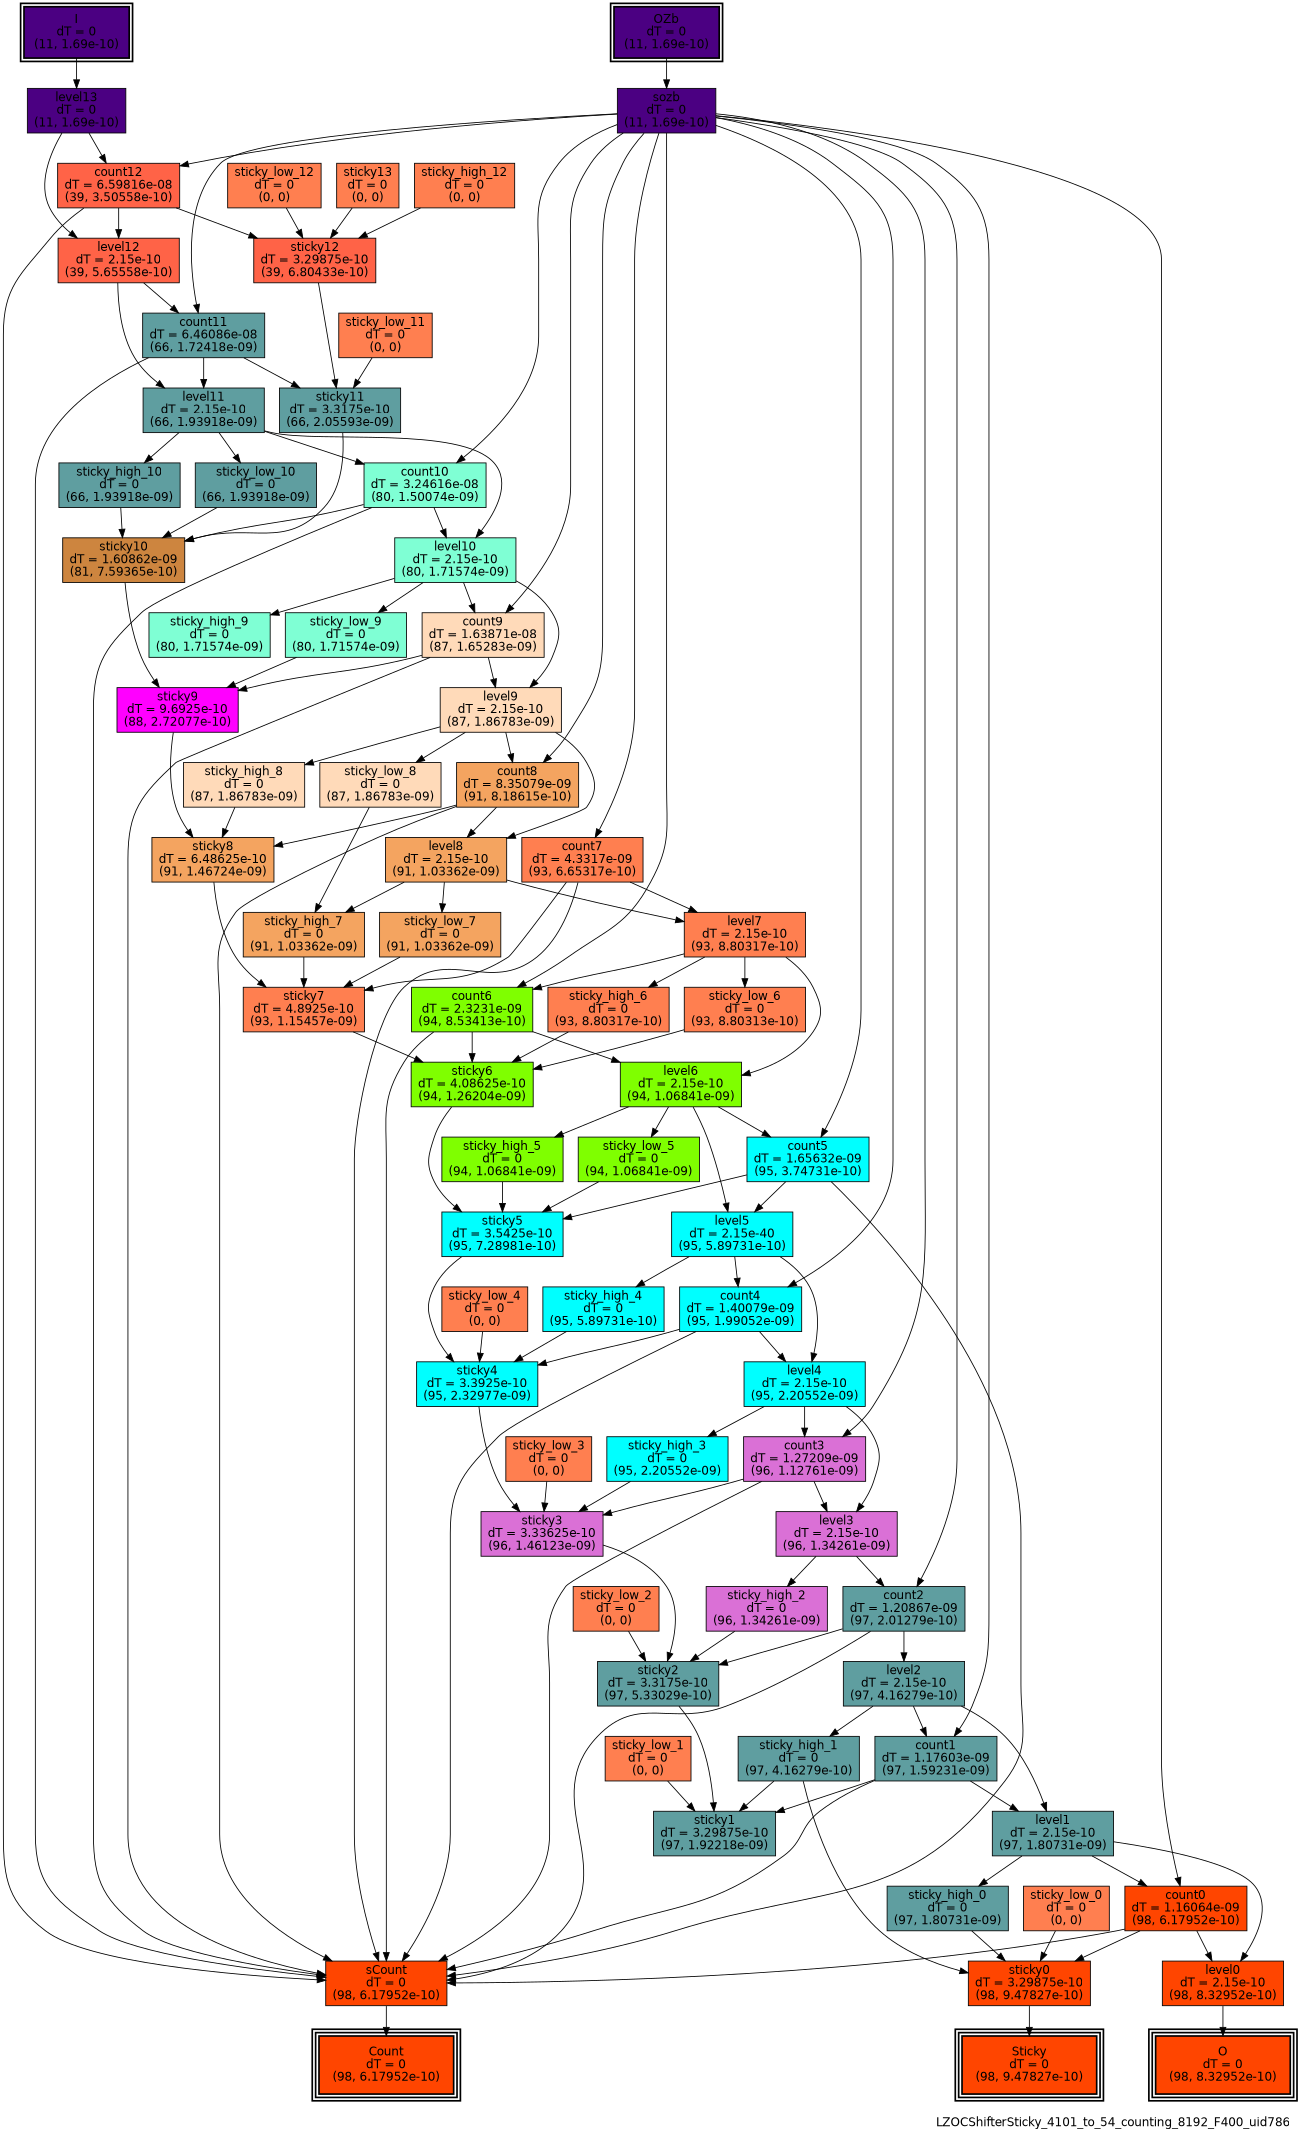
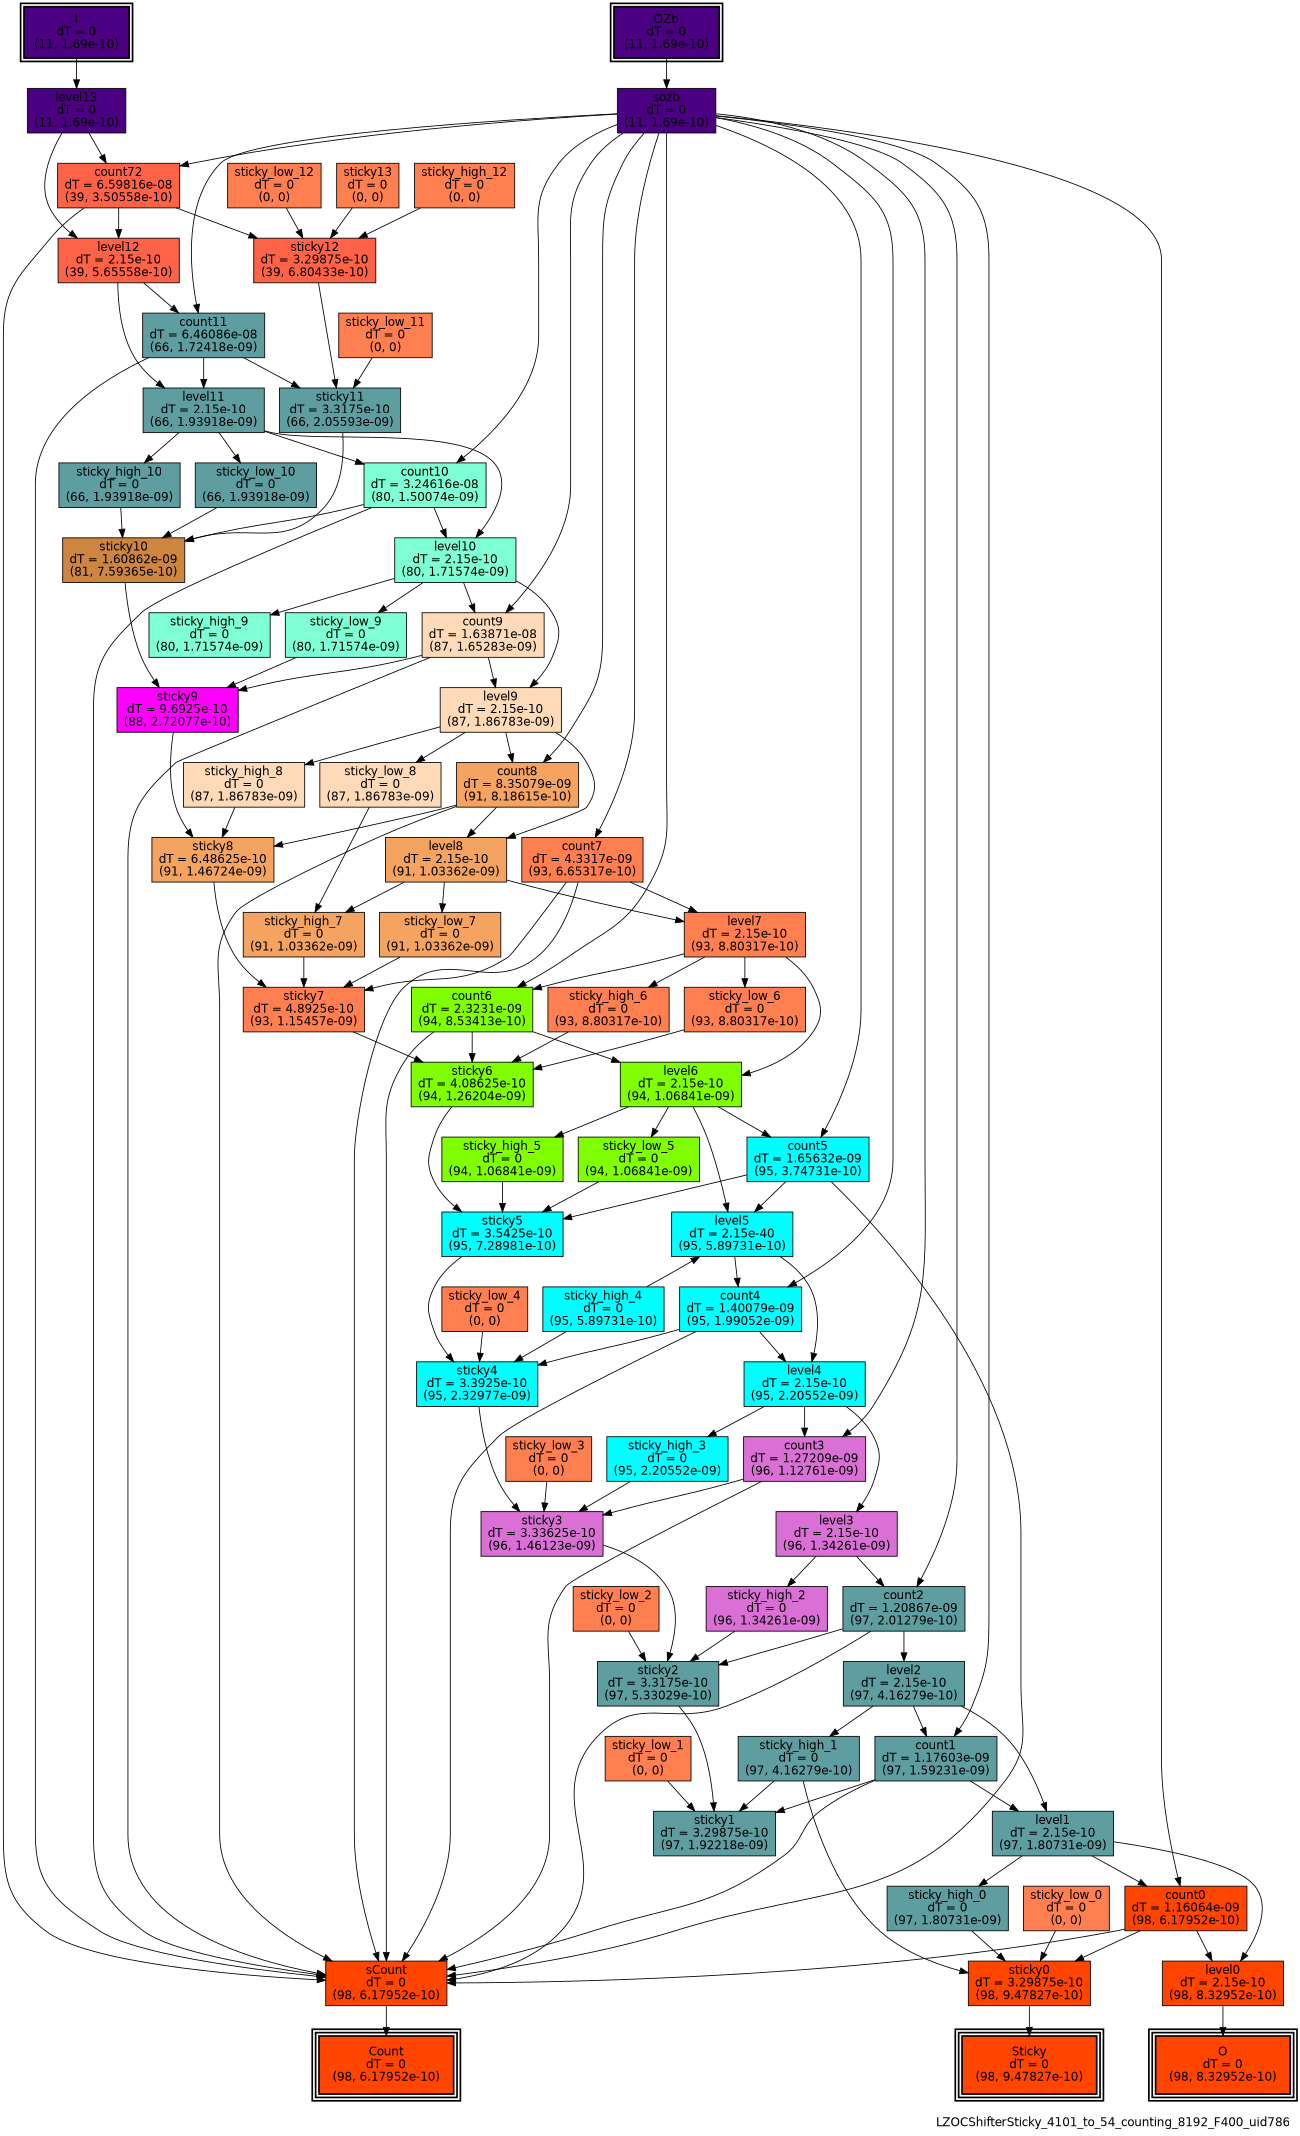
  digraph {
    fontname="DejaVu Sans"
    label=LZOCShifterSticky_4101_to_54_counting_8192_F400_uid786
    labeljust=right
    labelloc=bottom
    nodesep=0.25
    ranksep=0.5
    node [color=black fillcolor=coral fontname="DejaVu Sans" peripheries=1 shape=box style=filled]
    edge [arrowhead=normal arrowsize=1.0 arrowtail=normal color=black dir=forward fontname="DejaVu Sans"]
    n1 [fillcolor=indigo label="I\ndT = 0\n(11, 1.69e-10)" peripheries=2 style="bold, filled"]
    n2 [fillcolor=indigo label="OZb\ndT = 0\n(11, 1.69e-10)" peripheries=2 style="bold, filled"]
    n3 [fillcolor=orangered label="Count\ndT = 0\n(98, 6.17952e-10)" peripheries=3 style="bold, filled"]
    n4 [fillcolor=orangered label="O\ndT = 0\n(98, 8.32952e-10)" peripheries=3 style="bold, filled"]
    n5 [fillcolor=orangered label="Sticky\ndT = 0\n(98, 9.47827e-10)" peripheries=3 style="bold, filled"]
    n6 [fillcolor=indigo label="level13\ndT = 0\n(11, 1.69e-10)"]
    n7 [fillcolor=indigo label="sozb\ndT = 0\n(11, 1.69e-10)"]
-   n8 [fillcolor=tomato label="count12\ndT = 6.59816e-08\n(39, 3.50558e-10)"]
+   n8 [fillcolor=tomato label="count72\ndT = 6.59816e-08\n(39, 3.50558e-10)"]
    n9 [fillcolor=tomato label="level12\ndT = 2.15e-10\n(39, 5.65558e-10)"]
    n10 [fillcolor=cadetblue label="count11\ndT = 6.46086e-08\n(66, 1.72418e-09)"]
    n11 [fillcolor=aquamarine label="count10\ndT = 3.24616e-08\n(80, 1.50074e-09)"]
    n12 [fillcolor=peachpuff label="count9\ndT = 1.63871e-08\n(87, 1.65283e-09)"]
    n13 [fillcolor=sandybrown label="count8\ndT = 8.35079e-09\n(91, 8.18615e-10)"]
    n14 [label="count7\ndT = 4.3317e-09\n(93, 6.65317e-10)"]
    n15 [fillcolor=chartreuse label="count6\ndT = 2.3231e-09\n(94, 8.53413e-10)"]
    n16 [fillcolor=cyan label="count5\ndT = 1.65632e-09\n(95, 3.74731e-10)"]
    n17 [fillcolor=cyan label="count4\ndT = 1.40079e-09\n(95, 1.99052e-09)"]
    n18 [fillcolor=orchid label="count3\ndT = 1.27209e-09\n(96, 1.12761e-09)"]
    n19 [fillcolor=cadetblue label="count2\ndT = 1.20867e-09\n(97, 2.01279e-10)"]
    n20 [fillcolor=cadetblue label="count1\ndT = 1.17603e-09\n(97, 1.59231e-09)"]
    n21 [fillcolor=orangered label="count0\ndT = 1.16064e-09\n(98, 6.17952e-10)"]
    n22 [fillcolor=tomato label="sticky12\ndT = 3.29875e-10\n(39, 6.80433e-10)"]
    n23 [fillcolor=orangered label="sCount\ndT = 0\n(98, 6.17952e-10)"]
    n24 [fillcolor=cadetblue label="level11\ndT = 2.15e-10\n(66, 1.93918e-09)"]
    n25 [fillcolor=cadetblue label="sticky11\ndT = 3.3175e-10\n(66, 2.05593e-09)"]
    n26 [fillcolor=aquamarine label="level10\ndT = 2.15e-10\n(80, 1.71574e-09)"]
    n27 [fillcolor=peru label="sticky10\ndT = 1.60862e-09\n(81, 7.59365e-10)"]
    n28 [fillcolor=peachpuff label="level9\ndT = 2.15e-10\n(87, 1.86783e-09)"]
    n29 [fillcolor=magenta label="sticky9\ndT = 9.6925e-10\n(88, 2.72077e-10)"]
    n30 [fillcolor=sandybrown label="level8\ndT = 2.15e-10\n(91, 1.03362e-09)"]
    n31 [fillcolor=sandybrown label="sticky8\ndT = 6.48625e-10\n(91, 1.46724e-09)"]
    n32 [label="level7\ndT = 2.15e-10\n(93, 8.80317e-10)"]
    n33 [label="sticky7\ndT = 4.8925e-10\n(93, 1.15457e-09)"]
    n34 [fillcolor=chartreuse label="level6\ndT = 2.15e-10\n(94, 1.06841e-09)"]
    n35 [fillcolor=chartreuse label="sticky6\ndT = 4.08625e-10\n(94, 1.26204e-09)"]
    n36 [fillcolor=cyan label="level5\ndT = 2.15e-40\n(95, 5.89731e-10)"]
    n37 [fillcolor=cyan label="sticky5\ndT = 3.5425e-10\n(95, 7.28981e-10)"]
    n38 [fillcolor=cyan label="level4\ndT = 2.15e-10\n(95, 2.20552e-09)"]
    n39 [fillcolor=cyan label="sticky4\ndT = 3.3925e-10\n(95, 2.32977e-09)"]
    n40 [fillcolor=orchid label="level3\ndT = 2.15e-10\n(96, 1.34261e-09)"]
    n41 [fillcolor=orchid label="sticky3\ndT = 3.33625e-10\n(96, 1.46123e-09)"]
    n42 [fillcolor=cadetblue label="level2\ndT = 2.15e-10\n(97, 4.16279e-10)"]
    n43 [fillcolor=cadetblue label="sticky2\ndT = 3.3175e-10\n(97, 5.33029e-10)"]
    n44 [fillcolor=cadetblue label="level1\ndT = 2.15e-10\n(97, 1.80731e-09)"]
    n45 [fillcolor=cadetblue label="sticky1\ndT = 3.29875e-10\n(97, 1.92218e-09)"]
    n46 [fillcolor=orangered label="level0\ndT = 2.15e-10\n(98, 8.32952e-10)"]
    n47 [fillcolor=orangered label="sticky0\ndT = 3.29875e-10\n(98, 9.47827e-10)"]
    n48 [label="sticky13\ndT = 0\n(0, 0)"]
    n49 [fillcolor=cadetblue label="sticky_high_10\ndT = 0\n(66, 1.93918e-09)"]
    n50 [fillcolor=cadetblue label="sticky_low_10\ndT = 0\n(66, 1.93918e-09)"]
    n51 [label="sticky_high_12\ndT = 0\n(0, 0)"]
    n52 [label="sticky_low_12\ndT = 0\n(0, 0)"]
    n53 [fillcolor=aquamarine label="sticky_high_9\ndT = 0\n(80, 1.71574e-09)"]
    n54 [fillcolor=aquamarine label="sticky_low_9\ndT = 0\n(80, 1.71574e-09)"]
    n55 [label="sticky_low_11\ndT = 0\n(0, 0)"]
    n56 [fillcolor=peachpuff label="sticky_high_8\ndT = 0\n(87, 1.86783e-09)"]
    n57 [fillcolor=peachpuff label="sticky_low_8\ndT = 0\n(87, 1.86783e-09)"]
    n58 [fillcolor=sandybrown label="sticky_high_7\ndT = 0\n(91, 1.03362e-09)"]
    n59 [fillcolor=sandybrown label="sticky_low_7\ndT = 0\n(91, 1.03362e-09)"]
    n60 [label="sticky_high_6\ndT = 0\n(93, 8.80317e-10)"]
-   n61 [label="sticky_low_6\ndT = 0\n(93, 8.80313e-10)"]
+   n61 [label="sticky_low_6\ndT = 0\n(93, 8.80317e-10)"]
    n62 [fillcolor=chartreuse label="sticky_high_5\ndT = 0\n(94, 1.06841e-09)"]
    n63 [fillcolor=chartreuse label="sticky_low_5\ndT = 0\n(94, 1.06841e-09)"]
    n64 [fillcolor=cyan label="sticky_high_4\ndT = 0\n(95, 5.89731e-10)"]
    n65 [fillcolor=cyan label="sticky_high_3\ndT = 0\n(95, 2.20552e-09)"]
    n66 [fillcolor=orchid label="sticky_high_2\ndT = 0\n(96, 1.34261e-09)"]
    n67 [label="sticky_low_4\ndT = 0\n(0, 0)"]
    n68 [fillcolor=cadetblue label="sticky_high_1\ndT = 0\n(97, 4.16279e-10)"]
    n69 [label="sticky_low_3\ndT = 0\n(0, 0)"]
    n70 [fillcolor=cadetblue label="sticky_high_0\ndT = 0\n(97, 1.80731e-09)"]
    n71 [label="sticky_low_2\ndT = 0\n(0, 0)"]
    n72 [label="sticky_low_1\ndT = 0\n(0, 0)"]
    n73 [label="sticky_low_0\ndT = 0\n(0, 0)"]
    subgraph sub_1 {
      rank=same
      n1
      n2
    }
    subgraph sub_2 {
      rank=same
      n3
      n4
      n5
    }
    n1 -> n6
    n2 -> n7
    n6 -> n8
    n6 -> n9
    n7 -> n8
    n7 -> n10
    n7 -> n11
    n7 -> n12
    n7 -> n13
    n7 -> n14
    n7 -> n15
    n7 -> n16
    n7 -> n17
    n7 -> n18
    n7 -> n19
    n7 -> n20
    n7 -> n21
    n8 -> n9
    n8 -> n22
    n8 -> n23
    n9 -> n10
    n9 -> n24
    n10 -> n23
    n10 -> n24
    n10 -> n25
    n11 -> n23
    n11 -> n26
    n11 -> n27
    n12 -> n23
    n12 -> n28
    n12 -> n29
    n13 -> n23
    n13 -> n30
    n13 -> n31
    n14 -> n23
    n14 -> n32
    n14 -> n33
    n15 -> n23
    n15 -> n34
    n15 -> n35
    n16 -> n23
    n16 -> n36
    n16 -> n37
    n17 -> n23
    n17 -> n38
    n17 -> n39
    n18 -> n23
-   n18 -> n40
    n18 -> n41
    n19 -> n23
    n19 -> n42
    n19 -> n43
    n20 -> n23
    n20 -> n44
    n20 -> n45
    n21 -> n23
    n21 -> n46
    n21 -> n47
    n22 -> n25
    n23 -> n3
    n24 -> n11
    n24 -> n26
    n24 -> n49
    n24 -> n50
    n25 -> n27
    n26 -> n12
    n26 -> n28
    n26 -> n53
    n26 -> n54
    n27 -> n29
    n28 -> n13
    n28 -> n30
    n28 -> n56
    n28 -> n57
    n29 -> n31
    n30 -> n32
    n30 -> n58
    n30 -> n59
    n31 -> n33
    n32 -> n15
    n32 -> n34
    n32 -> n60
    n32 -> n61
    n33 -> n35
    n34 -> n16
    n34 -> n36
    n34 -> n62
    n34 -> n63
    n35 -> n37
    n36 -> n17
    n36 -> n38
-   n36 -> n64
+   n64 -> n36
    n37 -> n39
    n38 -> n18
    n38 -> n40
    n38 -> n65
    n39 -> n41
    n40 -> n19
    n40 -> n66
    n41 -> n43
    n42 -> n20
    n42 -> n44
    n42 -> n68
    n43 -> n45
    n44 -> n21
    n44 -> n46
    n44 -> n70
    n46 -> n4
    n47 -> n5
    n48 -> n22
    n49 -> n27
    n50 -> n27
    n51 -> n22
    n52 -> n22
    n54 -> n29
    n55 -> n25
    n56 -> n31
    n57 -> n58
    n58 -> n33
    n59 -> n33
    n60 -> n35
    n61 -> n35
    n62 -> n37
    n63 -> n37
    n64 -> n39
    n65 -> n41
    n66 -> n43
    n67 -> n39
    n68 -> n45
    n68 -> n47
    n69 -> n41
    n70 -> n47
    n71 -> n43
    n72 -> n45
    n73 -> n47
  }
